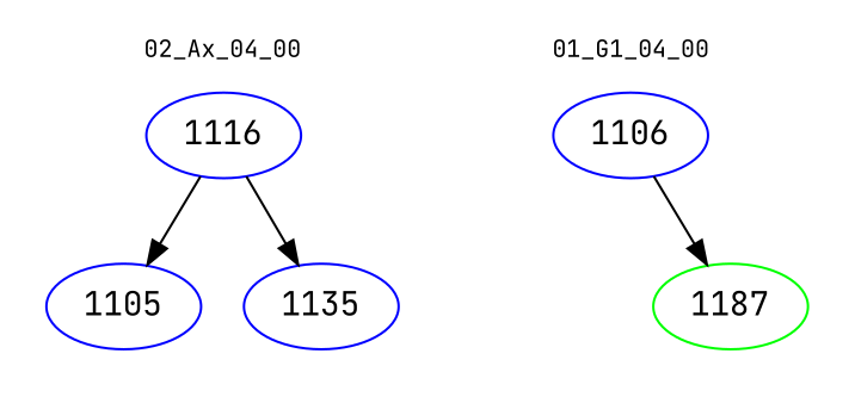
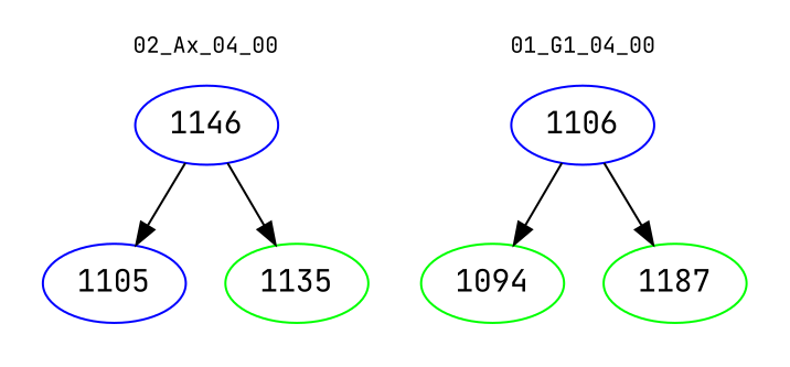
  digraph {
    fontname="JetBrains Mono"
    node [color=blue fontname="JetBrains Mono"]
    edge [color=black fontname="JetBrains Mono"]
-   n1 [label=1116]
+   n1 [label=1146]
    n2 [label=1105]
-   n3 [label=1135]
+   n3 [color=green label=1135]
    n4 [label=1106]
+   n5 [color=green label=1094]
    n6 [color=green label=1187]
    subgraph cluster_1 {
      color=white
      fontsize=10
      label="02_Ax_04_00"
      n1
      n2
      n3
    }
    subgraph cluster_2 {
      color=white
      fontsize=10
      label="01_G1_04_00"
      n4
+     n5
      n6
    }
    n1 -> n2
    n1 -> n3
+   n4 -> n5
    n4 -> n6
  }
